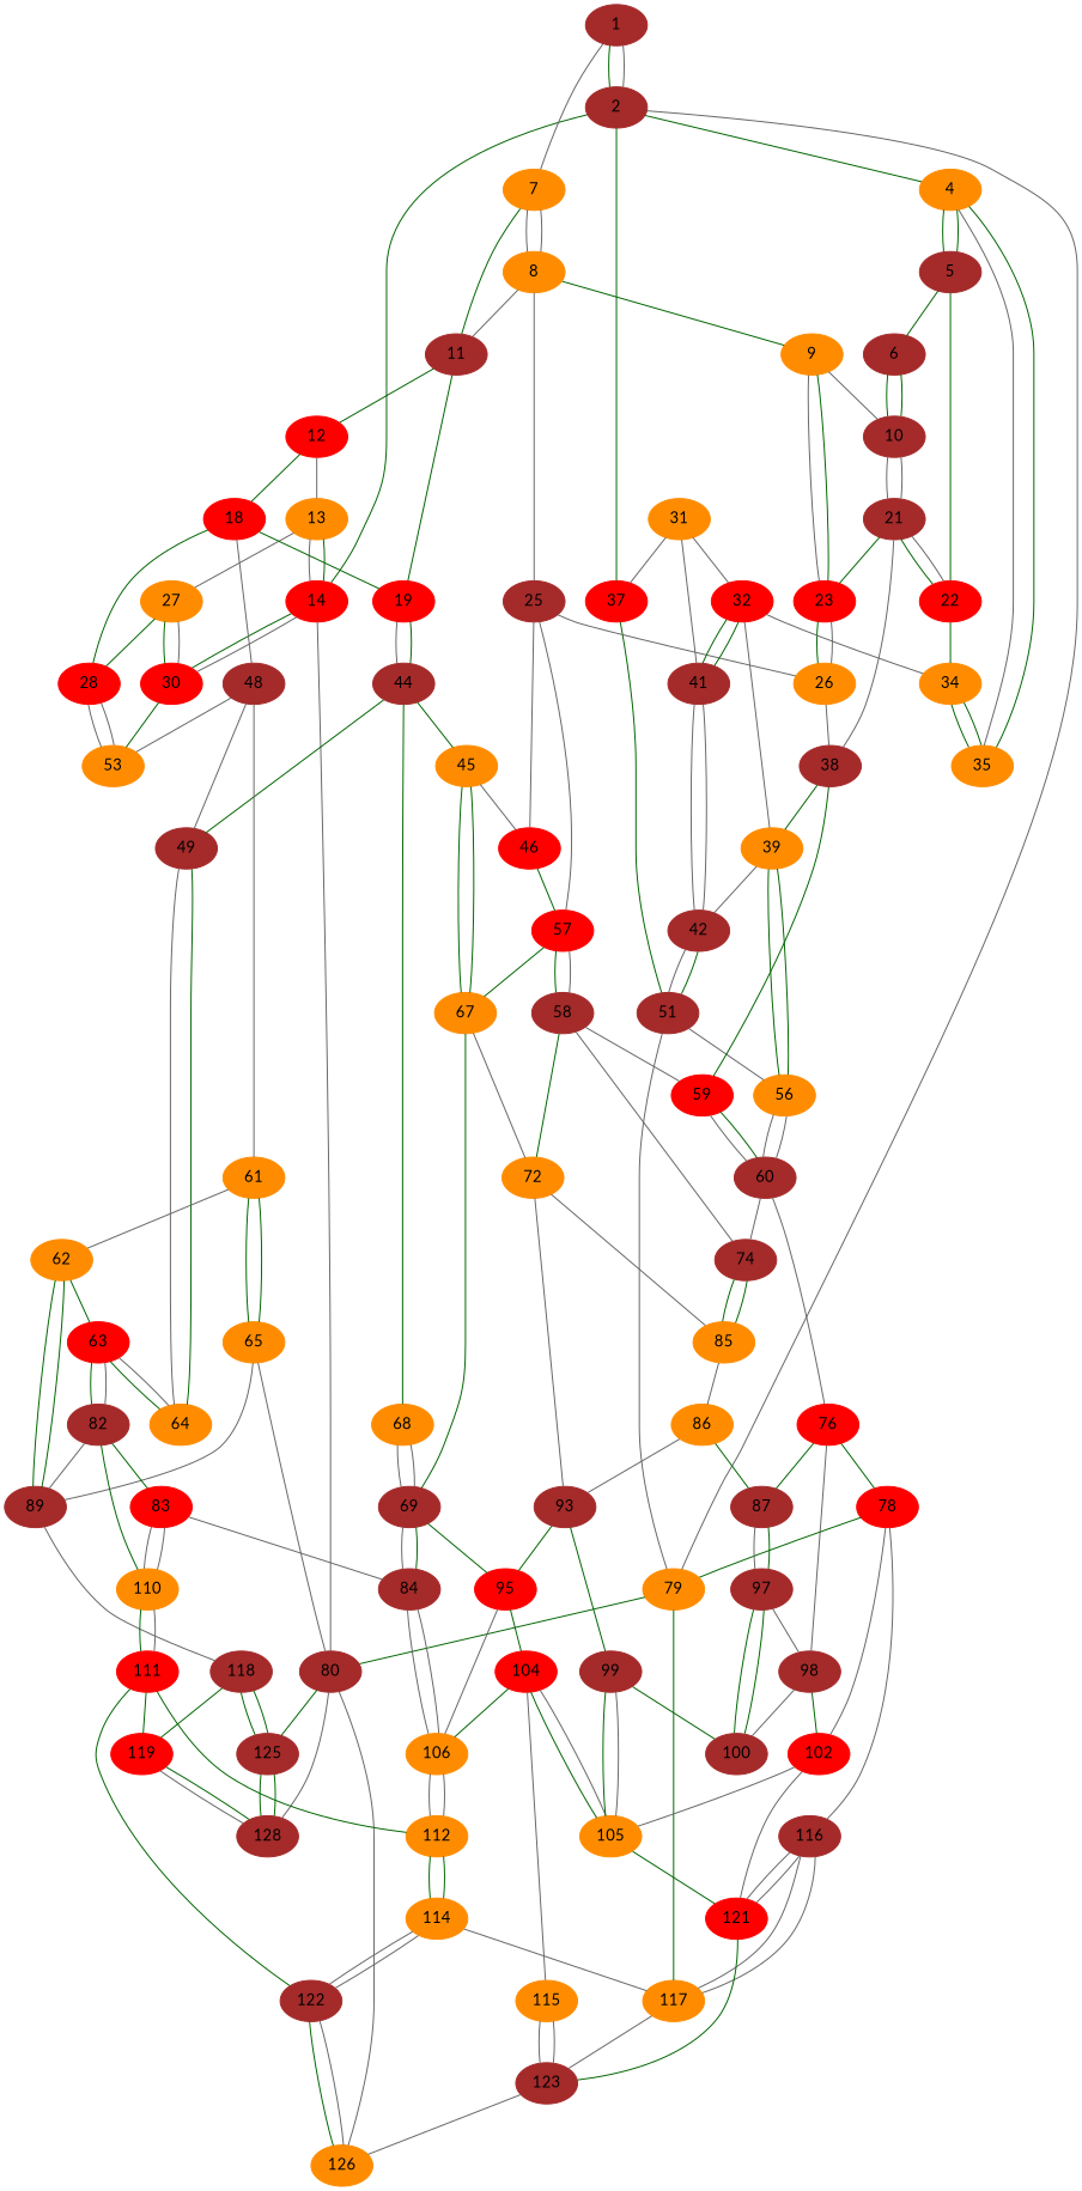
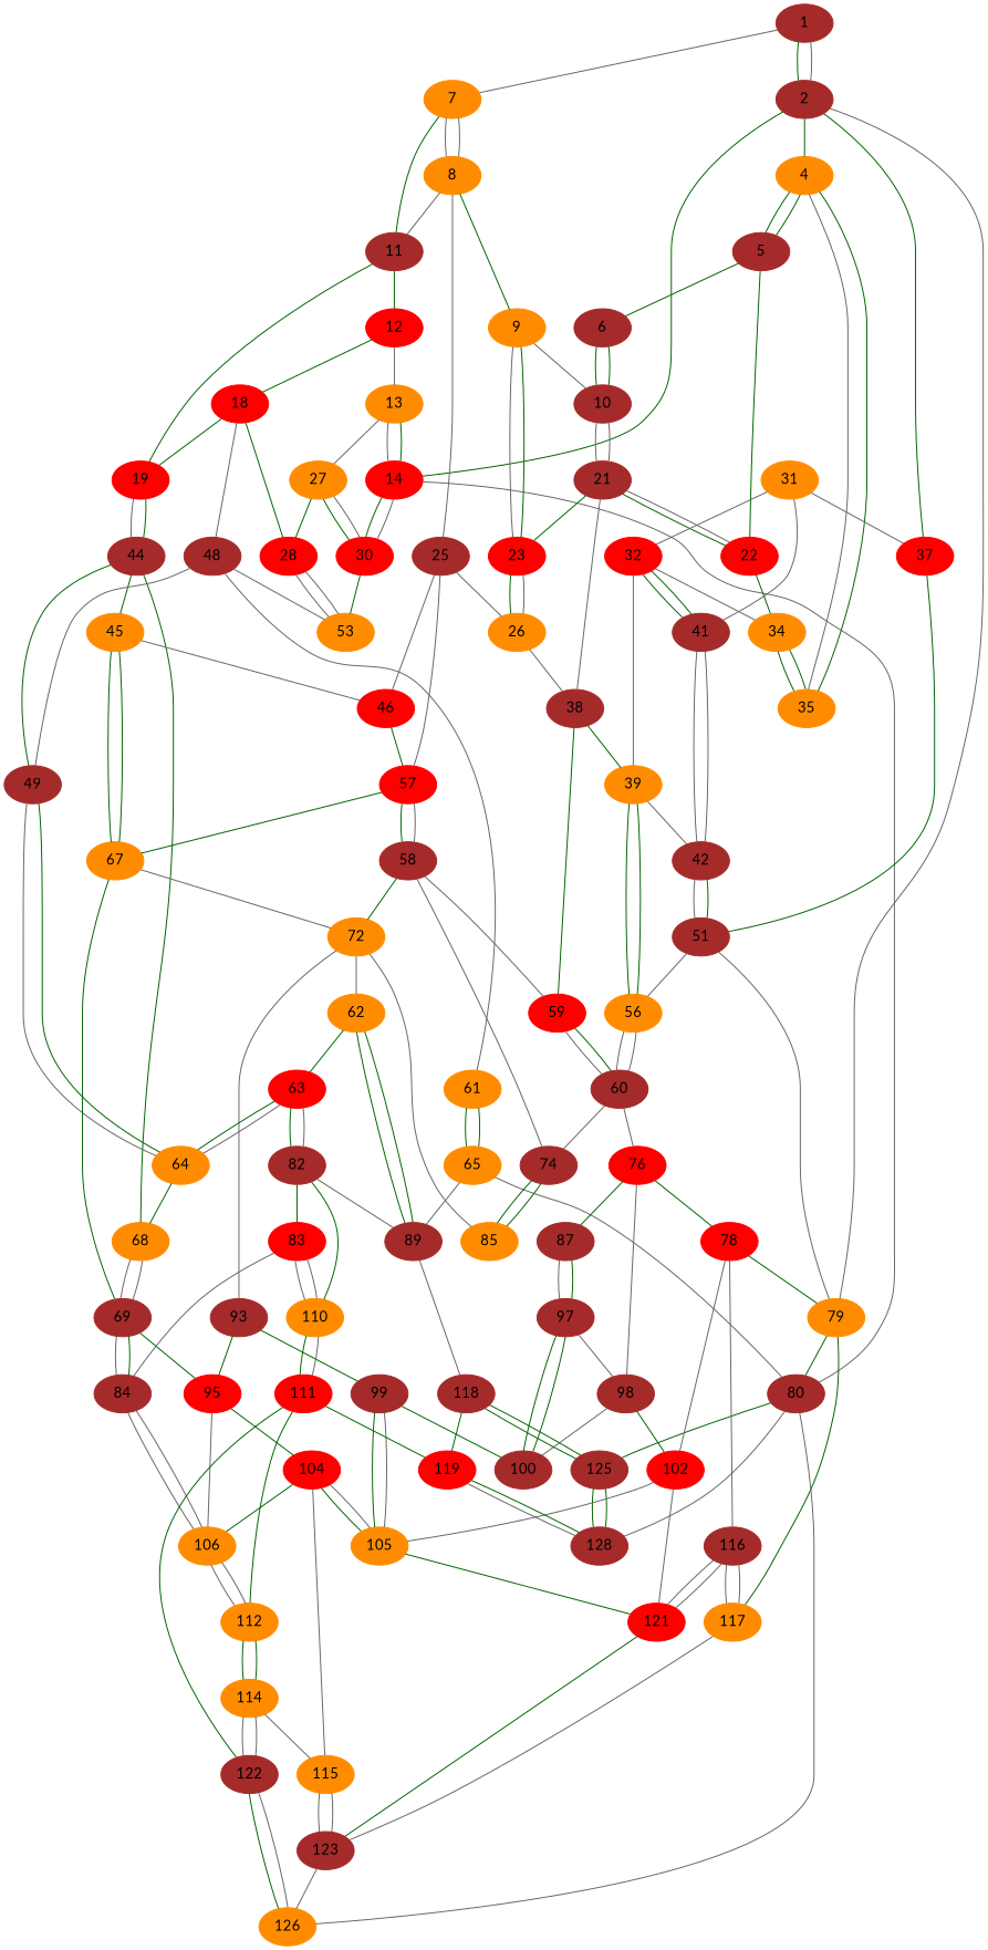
  graph {
    fontname=Lato
    node [color=brown fontname=Lato style=filled]
    edge [color=gray40 fontname=Lato]
    2 [super="+3"]
    1
    7 [color=darkorange]
    4 [color=darkorange]
    14 [color=red]
    37 [color=red]
    79 [color=darkorange super="+92"]
    8 [color=darkorange super="+16"]
    11 [super="+15"]
    5
    35 [color=darkorange]
    30 [color=red]
    80 [super="+129"]
    51 [super="+52"]
    117 [color=darkorange]
    6
    22 [color=red]
    10
    34 [color=darkorange]
    21 [super="+24"]
    9 [color=darkorange]
    25 [super="+47"]
    12 [color=red super="+17"]
    19 [color=red]
    23 [color=red]
    26 [color=darkorange]
    46 [color=red]
    57 [color=red super="+66"]
    38 [super="+43"]
    13 [color=darkorange super="+20"]
    18 [color=red super="+29"]
    44 [super="+50"]
    27 [color=darkorange]
    28 [color=red]
    48 [super="+55"]
    53 [color=darkorange super="+54"]
    125
    126 [color=darkorange]
    128
    49
    61 [color=darkorange]
    45 [color=darkorange]
    68 [color=darkorange]
    39 [color=darkorange super="+40"]
    59 [color=red]
    67 [color=darkorange super="+71"]
    58 [super="+73"]
    31 [color=darkorange super="+36"]
    32 [color=red super="+33"]
    41
    42
    56 [color=darkorange]
    60 [super="+75"]
    64 [color=darkorange]
    69 [super="+70"]
    72 [color=darkorange super="+88"]
    65 [color=darkorange super="+81"]
    62 [color=darkorange]
    89 [super="+90"]
    74
    76 [color=red super="+77"]
    85 [color=darkorange]
    93 [super="+94"]
    78 [color=red super="+103"]
    87
    98 [super="+101"]
    63 [color=red]
    82 [super="+91"]
    118
    83 [color=red]
    110 [color=darkorange]
    84
    95 [color=red super="+96"]
    106 [color=darkorange super="+107"]
    104 [color=red super="+113"]
-   86 [color=darkorange]
    99
    102 [color=red super="+109"]
    116
    97
    100
    105 [color=darkorange super="+108"]
    121 [color=red super="+124"]
    123 [super="+127"]
    111 [color=red super="+120"]
    112 [color=darkorange]
    119 [color=red]
    115 [color=darkorange]
    114 [color=darkorange]
    122
    2 -- 4 [color=darkgreen]
    2 -- 14 [color=darkgreen]
    2 -- 37 [color=darkgreen]
    2 -- 79
    1 -- 2 [color=darkgreen]
    1 -- 2
    1 -- 7
    7 -- 8
    7 -- 8
    7 -- 11 [color=darkgreen]
    4 -- 5 [color=darkgreen]
    4 -- 5 [color=darkgreen]
    4 -- 35
    4 -- 35 [color=darkgreen]
    14 -- 30 [color=darkgreen]
    14 -- 30
    14 -- 80
    37 -- 51 [color=darkgreen]
    79 -- 80 [color=darkgreen]
    79 -- 117 [color=darkgreen]
    8 -- 11
    8 -- 9 [color=darkgreen]
    8 -- 25
    11 -- 12 [color=darkgreen]
    11 -- 19 [color=darkgreen]
    5 -- 6 [color=darkgreen]
    5 -- 22 [color=darkgreen]
    30 -- 53 [color=darkgreen]
    80 -- 125 [color=darkgreen]
    80 -- 126
    80 -- 128
    51 -- 79
    51 -- 56
    117 -- 123
    6 -- 10 [color=darkgreen]
    6 -- 10 [color=darkgreen]
    22 -- 34 [color=darkgreen]
    10 -- 21
    10 -- 21
    34 -- 35 [color=darkgreen]
    34 -- 35 [color=darkgreen]
    21 -- 22 [color=darkgreen]
    21 -- 22
    21 -- 23 [color=darkgreen]
    21 -- 38
    9 -- 10
    9 -- 23
    9 -- 23 [color=darkgreen]
    25 -- 26
    25 -- 46
    25 -- 57
    12 -- 13 [weight=2]
    12 -- 18 [color=darkgreen]
    19 -- 44
    19 -- 44 [color=darkgreen]
    23 -- 26 [color=darkgreen]
    23 -- 26
    26 -- 38
    46 -- 57 [color=darkgreen]
    57 -- 67 [color=darkgreen]
    57 -- 58 [color=darkgreen]
    57 -- 58
    38 -- 39 [color=darkgreen]
    38 -- 59 [color=darkgreen]
    13 -- 14
    13 -- 14 [color=darkgreen]
    13 -- 27
    18 -- 19 [color=darkgreen]
    18 -- 28 [color=darkgreen]
    18 -- 48
    44 -- 49 [color=darkgreen]
    44 -- 45 [color=darkgreen]
    44 -- 68 [color=darkgreen]
    27 -- 30 [color=darkgreen]
    27 -- 30
    27 -- 28 [color=darkgreen]
    28 -- 53
    28 -- 53
    48 -- 53
    48 -- 49
    48 -- 61
    125 -- 128 [color=darkgreen]
    125 -- 128 [color=darkgreen]
    49 -- 64
    49 -- 64 [color=darkgreen]
    61 -- 65 [color=darkgreen]
    61 -- 65 [color=darkgreen]
-   61 -- 62
+   72 -- 62
    45 -- 46
    45 -- 67 [color=darkgreen]
    45 -- 67 [color=darkgreen]
    68 -- 69
    68 -- 69
    39 -- 42
    39 -- 56 [color=darkgreen]
    39 -- 56 [color=darkgreen]
    59 -- 60
    59 -- 60 [color=darkgreen]
    67 -- 69 [color=darkgreen]
    67 -- 72
    58 -- 59
    58 -- 72 [color=darkgreen]
    58 -- 74
    31 -- 37
    31 -- 32
    31 -- 41
    32 -- 34
    32 -- 39
    32 -- 41 [color=darkgreen]
    32 -- 41 [color=darkgreen]
    41 -- 42
    41 -- 42
    42 -- 51
    42 -- 51 [color=darkgreen]
    56 -- 60
    56 -- 60
    60 -- 74
    60 -- 76
+   64 -- 68 [color=darkgreen]
    69 -- 84
    69 -- 84 [color=darkgreen]
    69 -- 95 [color=darkgreen]
    72 -- 85
    72 -- 93
    65 -- 80
    65 -- 89
    62 -- 89 [color=darkgreen]
    62 -- 89 [color=darkgreen]
    62 -- 63 [color=darkgreen]
    89 -- 118
    74 -- 85 [color=darkgreen]
    74 -- 85 [color=darkgreen]
    76 -- 78 [color=darkgreen]
    76 -- 87 [color=darkgreen]
    76 -- 98
-   85 -- 86
    93 -- 95 [color=darkgreen]
    93 -- 99 [color=darkgreen]
    78 -- 79 [color=darkgreen]
    78 -- 102
    78 -- 116
    87 -- 97
    87 -- 97 [color=darkgreen]
    98 -- 102 [color=darkgreen]
    98 -- 100
    63 -- 64 [color=darkgreen]
    63 -- 64
    63 -- 82 [color=darkgreen]
    63 -- 82
    82 -- 89
    82 -- 83 [color=darkgreen]
    82 -- 110 [color=darkgreen]
    118 -- 125 [color=darkgreen]
    118 -- 125 [color=darkgreen]
    118 -- 119 [color=darkgreen]
    83 -- 110
    83 -- 110
    83 -- 84
    110 -- 111 [color=darkgreen]
    110 -- 111
    84 -- 106
    84 -- 106
    95 -- 106
    95 -- 104 [color=darkgreen]
    106 -- 112
    106 -- 112
    104 -- 106 [color=darkgreen]
    104 -- 105 [color=darkgreen]
    104 -- 105
    104 -- 115
-   86 -- 93
-   86 -- 87 [color=darkgreen]
    99 -- 100 [color=darkgreen]
    99 -- 105 [color=darkgreen]
    99 -- 105
    102 -- 105
    102 -- 121
    116 -- 117
    116 -- 117
    116 -- 121
    116 -- 121
    97 -- 98
    97 -- 100 [color=darkgreen]
    97 -- 100 [color=darkgreen]
    105 -- 121 [color=darkgreen]
    121 -- 123 [color=darkgreen]
    123 -- 126
    111 -- 112 [color=darkgreen]
    111 -- 119 [color=darkgreen]
    111 -- 122 [color=darkgreen]
    112 -- 114 [color=darkgreen]
    112 -- 114 [color=darkgreen]
    119 -- 128
    119 -- 128 [color=darkgreen]
    115 -- 123
    115 -- 123
-   114 -- 117
+   114 -- 115
    114 -- 122
    114 -- 122
    122 -- 126 [color=darkgreen]
    122 -- 126
  }
